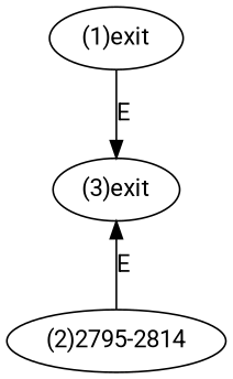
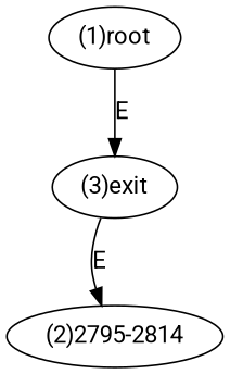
  digraph {
    fontname=Roboto
    node [fontname=Roboto]
    edge [fontname=Roboto]
-   n1 [label="(1)exit"]
+   n1 [label="(1)root"]
    n2 [label="(3)exit"]
    n3 [label="(2)2795-2814"]
    n1 -> n2 [label=E]
-   n3 -> n2 [label=E]
+   n2 -> n3 [label=E]
  }
